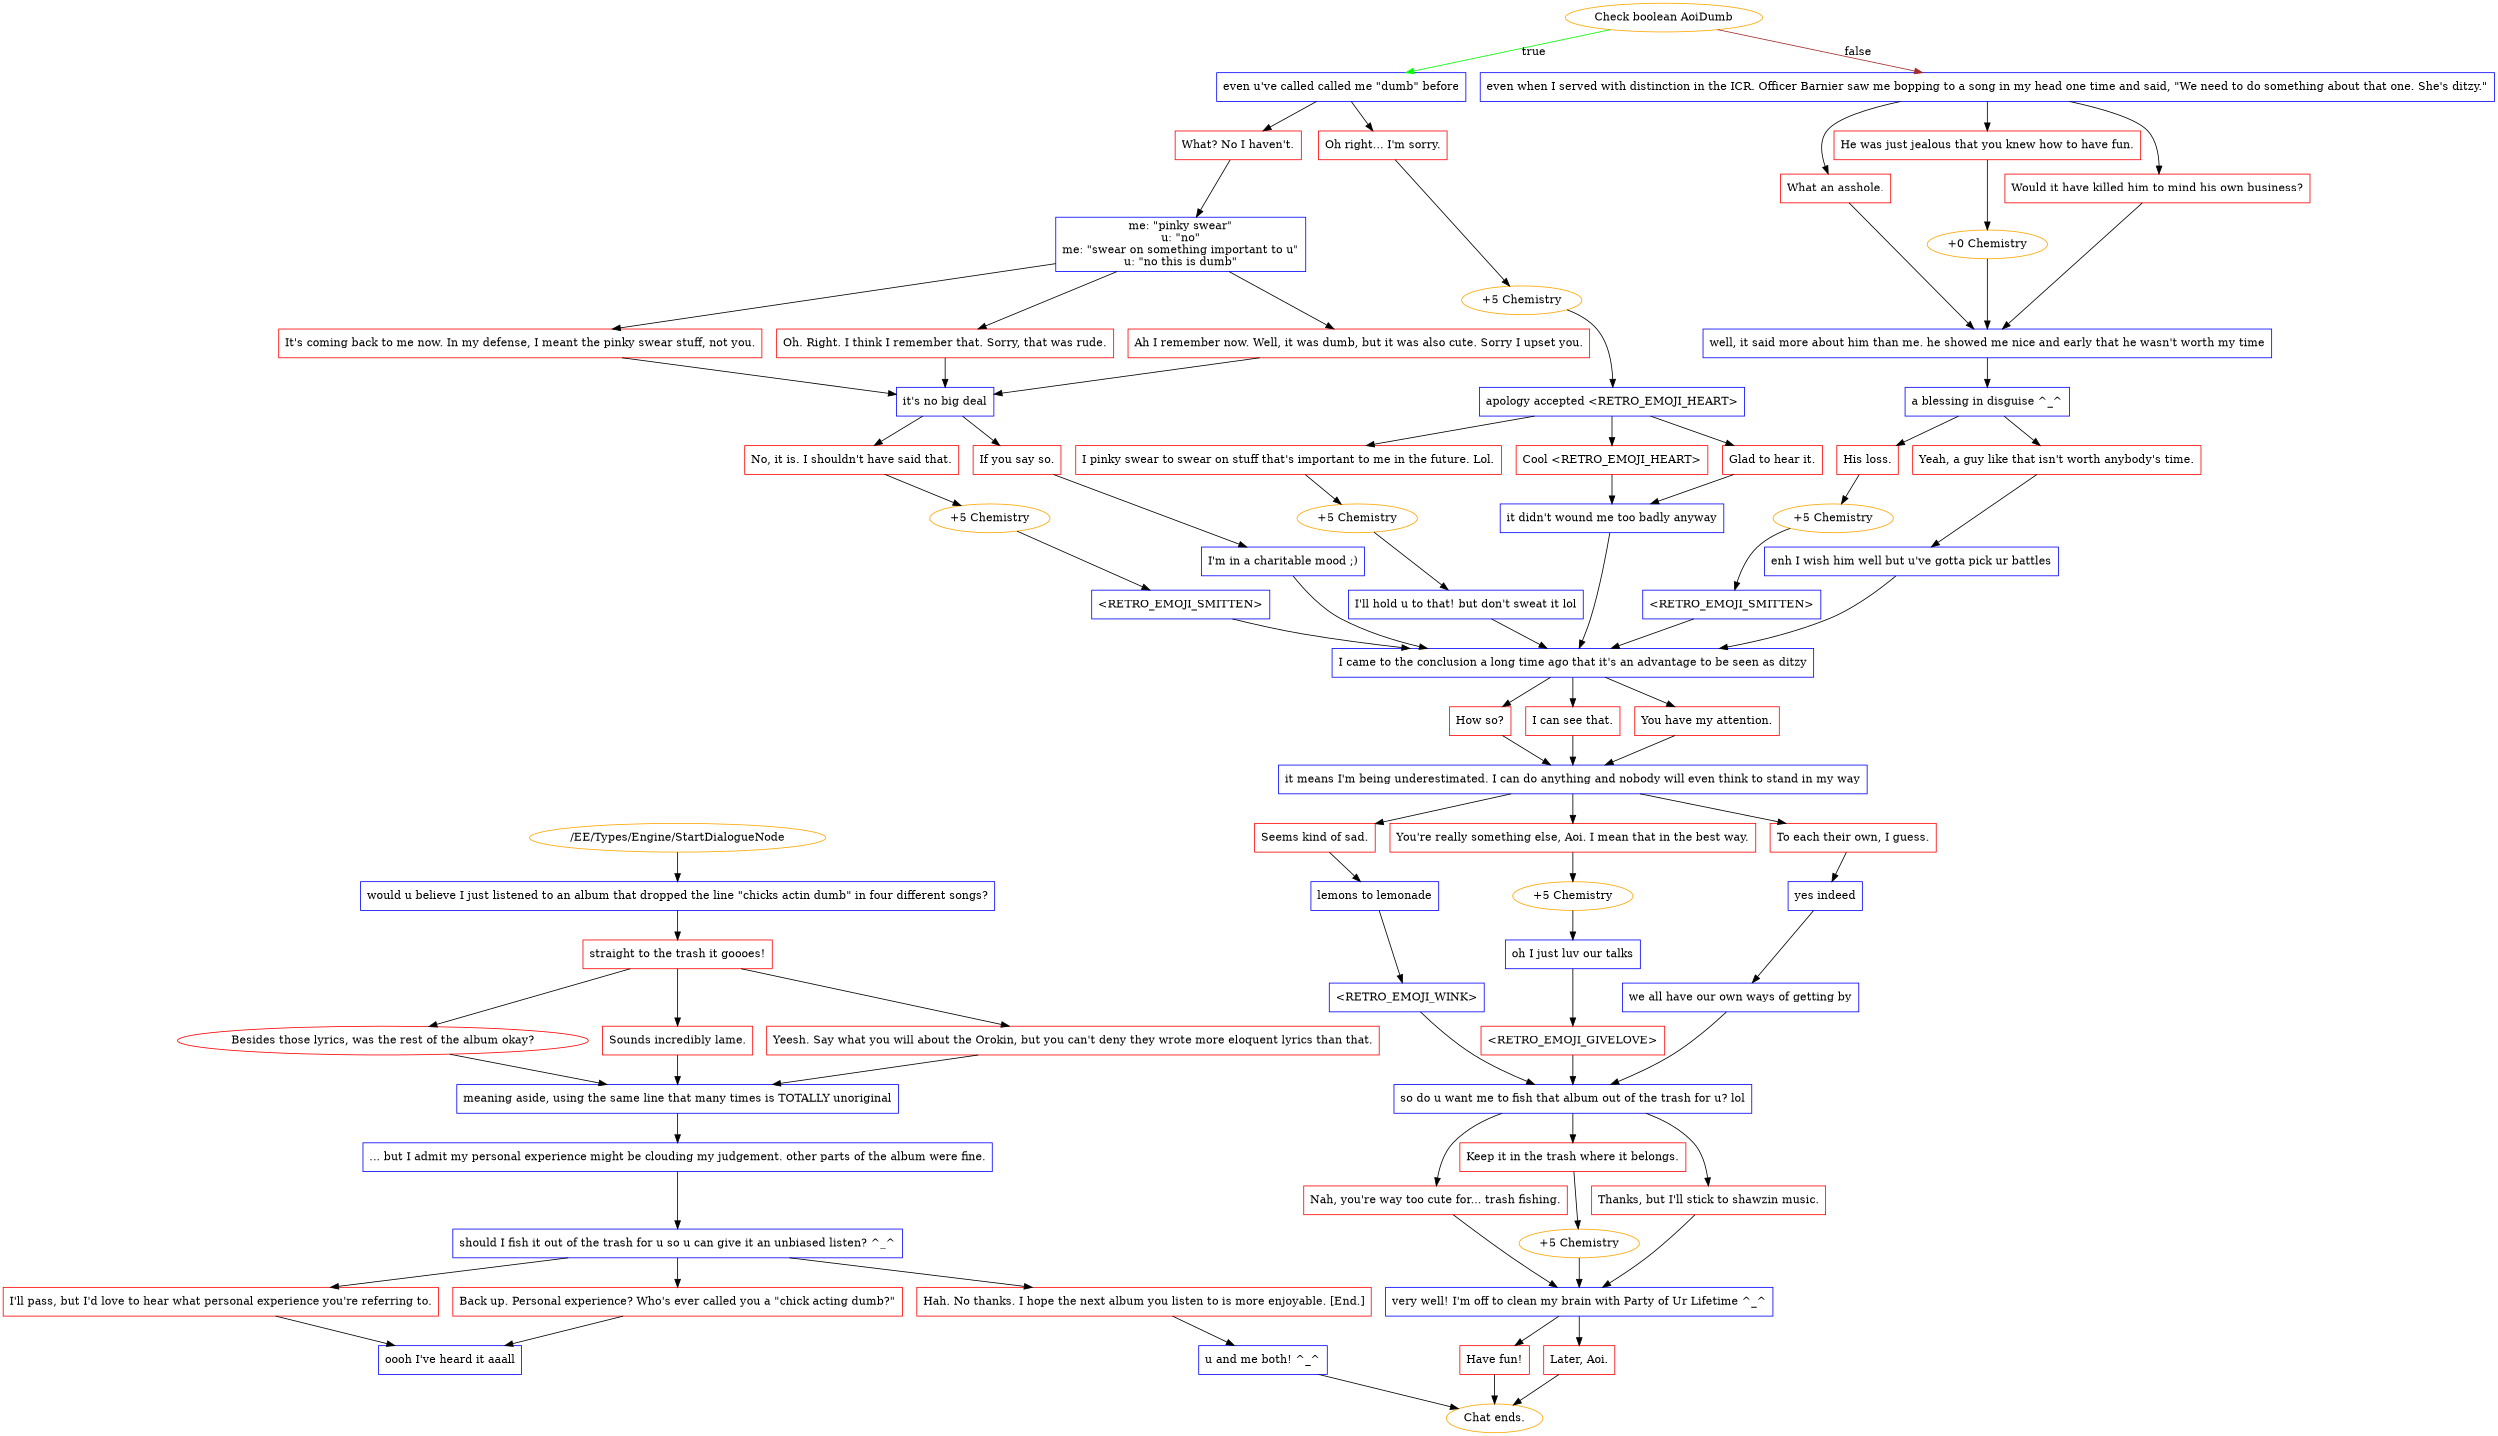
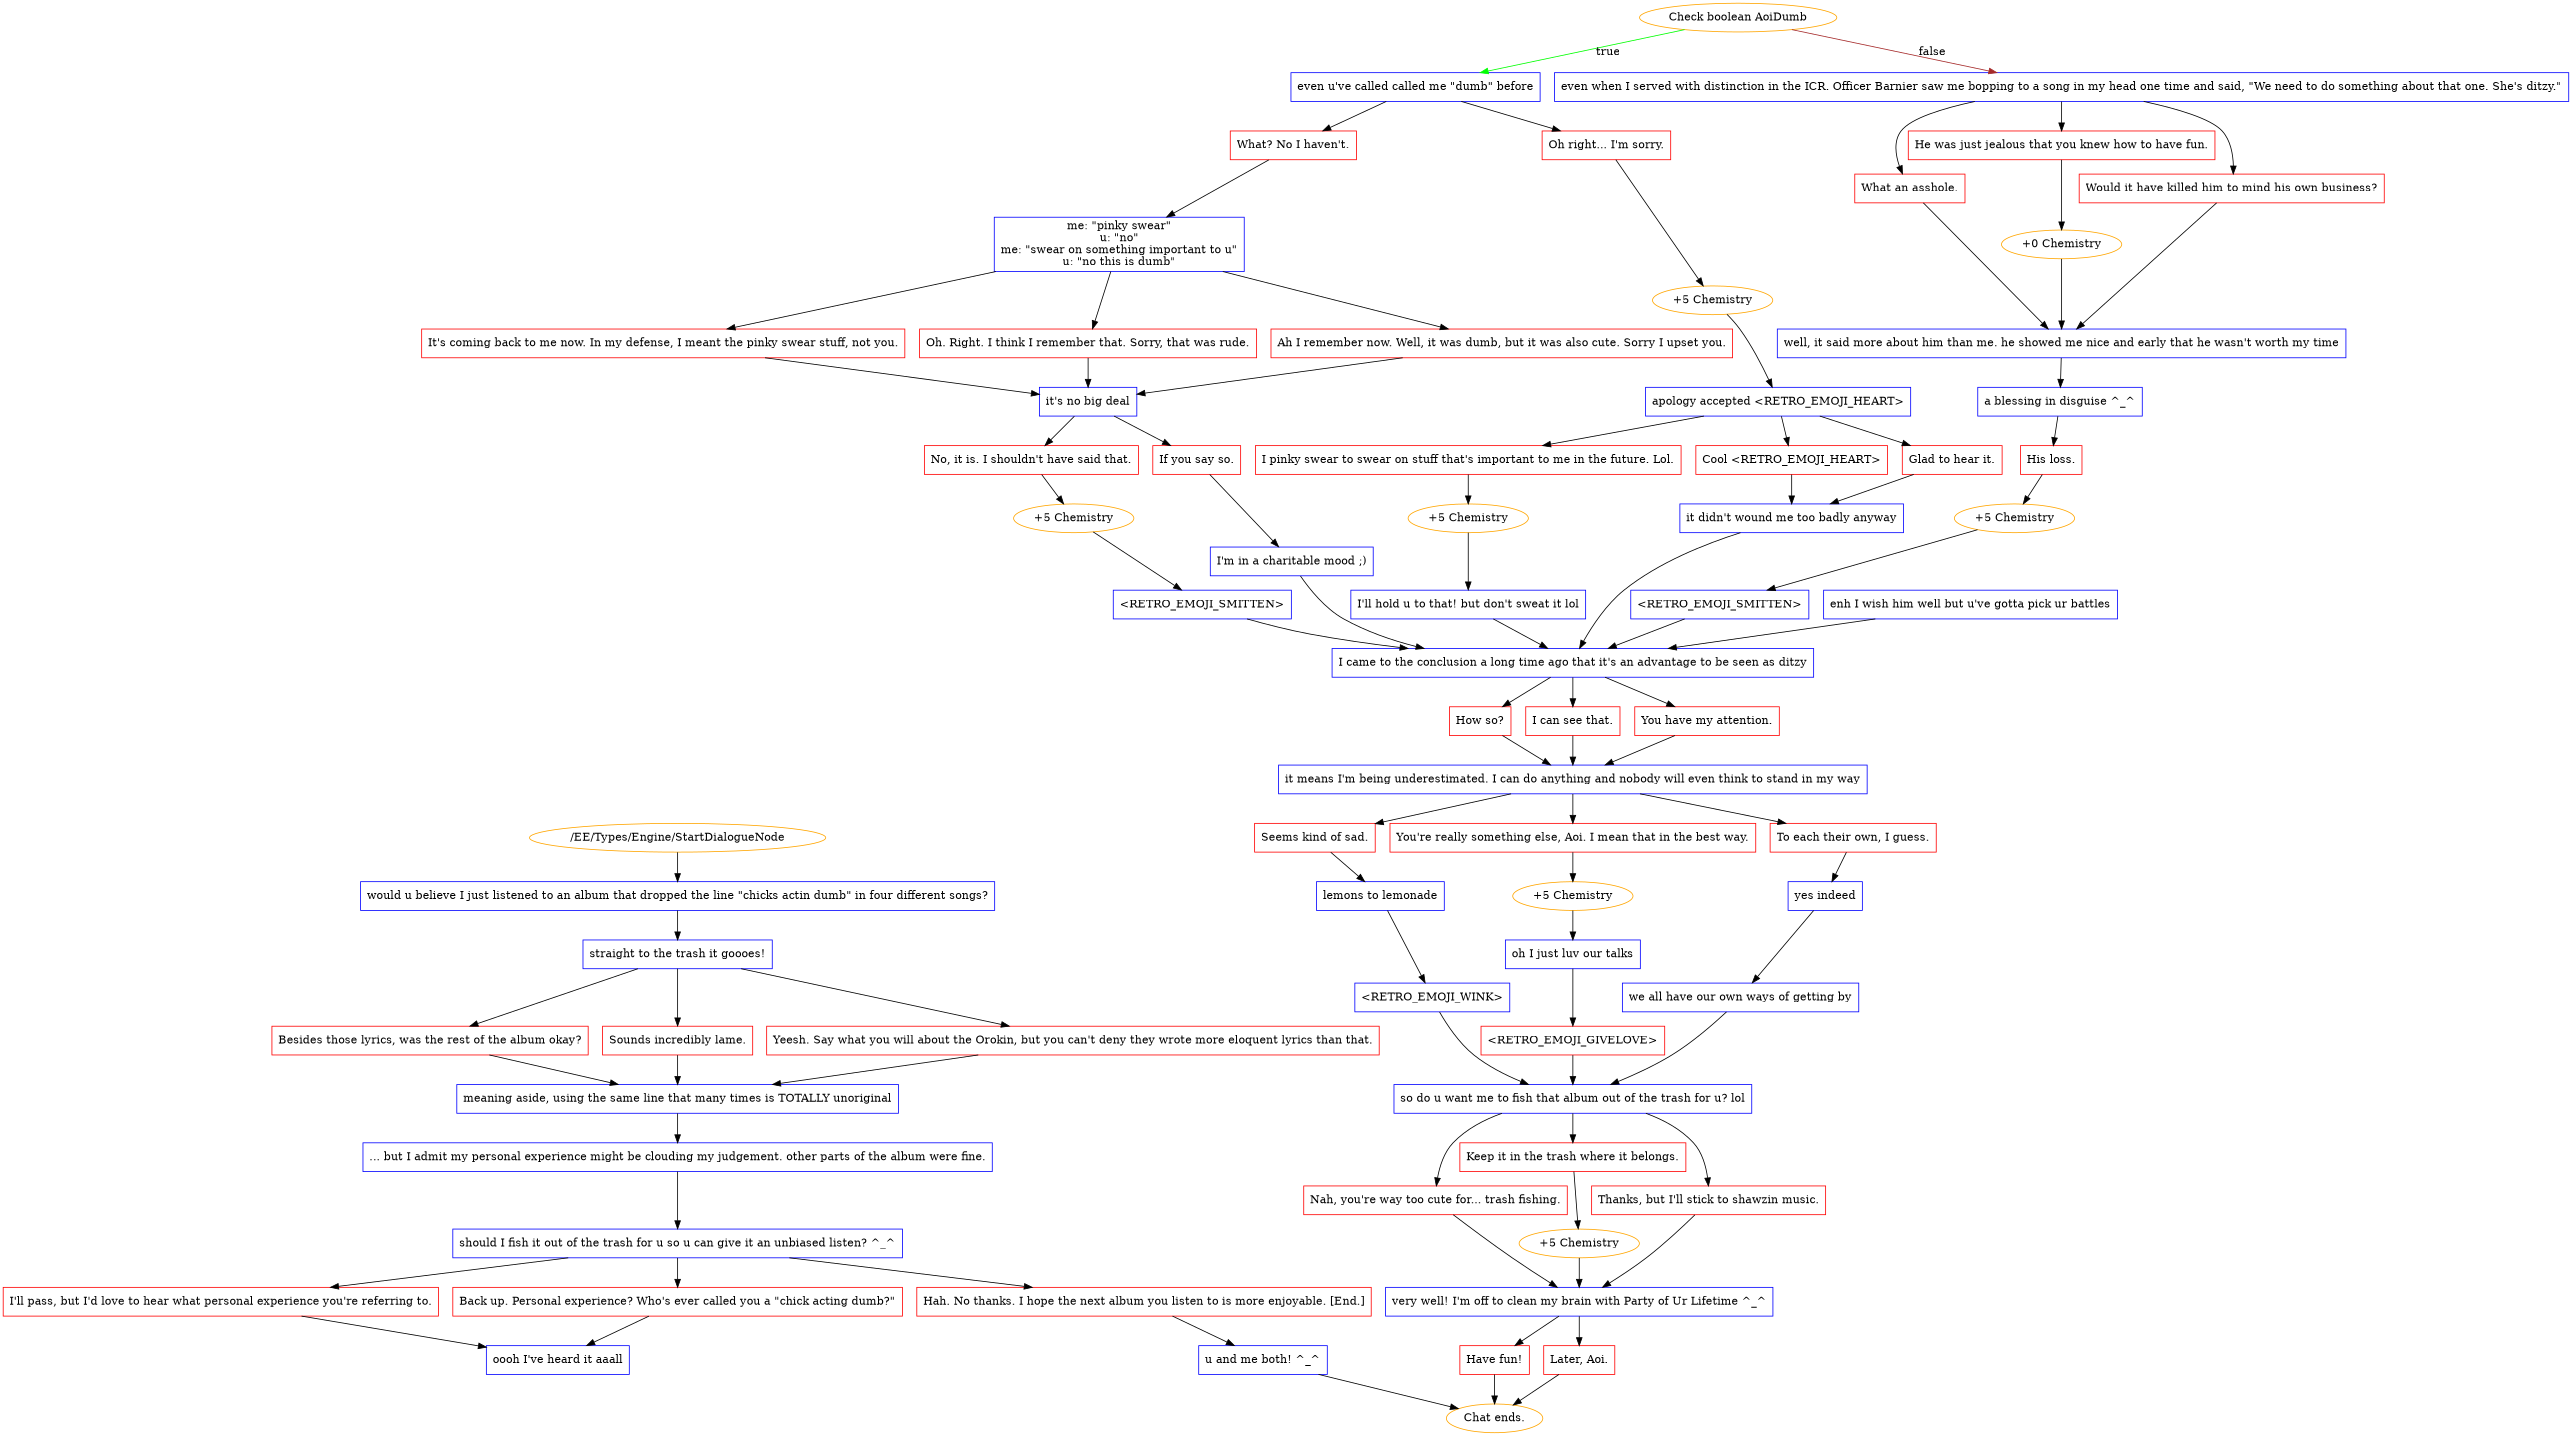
  digraph {
    node [color=red shape=box]
    n1 [color=orange label="/EE/Types/Engine/StartDialogueNode" shape=""]
    n2 [color=blue label="would u believe I just listened to an album that dropped the line \"chicks actin dumb\" in four different songs?"]
-   n3 [label="straight to the trash it goooes!"]
-   n4 [label="Besides those lyrics, was the rest of the album okay?" shape=ellipse]
+   n3 [color=blue label="straight to the trash it goooes!"]
+   n4 [label="Besides those lyrics, was the rest of the album okay?"]
    n5 [label="Sounds incredibly lame."]
    n6 [label="Yeesh. Say what you will about the Orokin, but you can't deny they wrote more eloquent lyrics than that."]
    n7 [color=blue label="meaning aside, using the same line that many times is TOTALLY unoriginal"]
    n8 [color=blue label="... but I admit my personal experience might be clouding my judgement. other parts of the album were fine."]
    n9 [color=blue label="should I fish it out of the trash for u so u can give it an unbiased listen? ^_^"]
    n10 [label="I'll pass, but I'd love to hear what personal experience you're referring to."]
    n11 [label="Back up. Personal experience? Who's ever called you a \"chick acting dumb?\""]
    n12 [label="Hah. No thanks. I hope the next album you listen to is more enjoyable. [End.]"]
    n13 [color=blue label="oooh I've heard it aaall"]
    n14 [color=blue label="u and me both! ^_^"]
    "Chat ends." [color=orange shape=""]
    n16 [color=orange label="Check boolean AoiDumb" shape=""]
    n17 [color=blue label="even u've called called me \"dumb\" before"]
    n18 [color=blue label="even when I served with distinction in the ICR. Officer Barnier saw me bopping to a song in my head one time and said, \"We need to do something about that one. She's ditzy.\""]
    n19 [label="What? No I haven't."]
    n20 [label="Oh right... I'm sorry."]
    n21 [label="What an asshole."]
    n22 [label="He was just jealous that you knew how to have fun."]
    n23 [label="Would it have killed him to mind his own business?"]
    n24 [color=blue label="me: \"pinky swear\"\nu: \"no\"\nme: \"swear on something important to u\"\nu: \"no this is dumb\""]
    n25 [color=orange label="+5 Chemistry" shape=""]
    n26 [color=blue label="well, it said more about him than me. he showed me nice and early that he wasn't worth my time"]
    n27 [color=orange label="+0 Chemistry" shape=""]
    n28 [label="It's coming back to me now. In my defense, I meant the pinky swear stuff, not you."]
    n29 [label="Oh. Right. I think I remember that. Sorry, that was rude."]
    n30 [label="Ah I remember now. Well, it was dumb, but it was also cute. Sorry I upset you."]
    n31 [color=blue label="apology accepted <RETRO_EMOJI_HEART>"]
    n32 [color=blue label="a blessing in disguise ^_^"]
    n33 [color=blue label="it's no big deal"]
    n34 [label="I pinky swear to swear on stuff that's important to me in the future. Lol."]
    n35 [label="Cool <RETRO_EMOJI_HEART>"]
    n36 [label="Glad to hear it."]
    n37 [label="His loss."]
-   n38 [label="Yeah, a guy like that isn't worth anybody's time."]
    n39 [label="No, it is. I shouldn't have said that."]
    n40 [label="If you say so."]
    n41 [color=orange label="+5 Chemistry" shape=""]
    n42 [color=blue label="it didn't wound me too badly anyway"]
    n43 [color=orange label="+5 Chemistry" shape=""]
    n44 [color=blue label="enh I wish him well but u've gotta pick ur battles"]
    n45 [color=orange label="+5 Chemistry" shape=""]
    n46 [color=blue label="I'm in a charitable mood ;)"]
    n47 [color=blue label="I'll hold u to that! but don't sweat it lol"]
    n48 [color=blue label="I came to the conclusion a long time ago that it's an advantage to be seen as ditzy"]
    n49 [color=blue label="<RETRO_EMOJI_SMITTEN>"]
    n50 [color=blue label="<RETRO_EMOJI_SMITTEN>"]
    n51 [label="How so?"]
    n52 [label="I can see that."]
    n53 [label="You have my attention."]
    n54 [color=blue label="it means I'm being underestimated. I can do anything and nobody will even think to stand in my way"]
    n55 [label="Seems kind of sad."]
    n56 [label="You're really something else, Aoi. I mean that in the best way."]
    n57 [label="To each their own, I guess."]
    n58 [color=blue label="lemons to lemonade"]
    n59 [color=orange label="+5 Chemistry" shape=""]
    n60 [color=blue label="yes indeed"]
    n61 [color=blue label="<RETRO_EMOJI_WINK>"]
    n62 [color=blue label="oh I just luv our talks"]
    n63 [color=blue label="we all have our own ways of getting by"]
    n64 [color=blue label="so do u want me to fish that album out of the trash for u? lol"]
    n65 [label="<RETRO_EMOJI_GIVELOVE>"]
    n66 [label="Nah, you're way too cute for... trash fishing."]
    n67 [label="Keep it in the trash where it belongs."]
    n68 [label="Thanks, but I'll stick to shawzin music."]
    n69 [color=blue label="very well! I'm off to clean my brain with Party of Ur Lifetime ^_^"]
    n70 [color=orange label="+5 Chemistry" shape=""]
    n71 [label="Have fun!"]
    n72 [label="Later, Aoi."]
    n1 -> n2
    n2 -> n3
    n3 -> n4
    n3 -> n5
    n3 -> n6
    n4 -> n7
    n5 -> n7
    n6 -> n7
    n7 -> n8
    n8 -> n9
    n9 -> n10
    n9 -> n11
    n9 -> n12
    n10 -> n13
    n11 -> n13
    n12 -> n14
    n14 -> "Chat ends."
    n16 -> n17 [color=green label=true]
    n16 -> n18 [color=brown label=false]
    n17 -> n19
    n17 -> n20
    n18 -> n21
    n18 -> n22
    n18 -> n23
    n19 -> n24
    n20 -> n25
    n21 -> n26
    n22 -> n27
    n23 -> n26
    n24 -> n28
    n24 -> n29
    n24 -> n30
    n25 -> n31
    n26 -> n32
    n27 -> n26
    n28 -> n33
    n29 -> n33
    n30 -> n33
    n31 -> n34
    n31 -> n35
    n31 -> n36
    n32 -> n37
-   n32 -> n38
    n33 -> n39
    n33 -> n40
    n34 -> n41
    n35 -> n42
    n36 -> n42
    n37 -> n43
-   n38 -> n44
    n39 -> n45
    n40 -> n46
    n41 -> n47
    n42 -> n48
    n43 -> n49
    n44 -> n48
    n45 -> n50
    n46 -> n48
    n47 -> n48
    n48 -> n51
    n48 -> n52
    n48 -> n53
    n49 -> n48
    n50 -> n48
    n51 -> n54
    n52 -> n54
    n53 -> n54
    n54 -> n55
    n54 -> n56
    n54 -> n57
    n55 -> n58
    n56 -> n59
    n57 -> n60
    n58 -> n61
    n59 -> n62
    n60 -> n63
    n61 -> n64
    n62 -> n65
    n63 -> n64
    n64 -> n66
    n64 -> n67
    n64 -> n68
    n65 -> n64
    n66 -> n69
    n67 -> n70
    n68 -> n69
    n69 -> n71
    n69 -> n72
    n70 -> n69
    n71 -> "Chat ends."
    n72 -> "Chat ends."
  }
